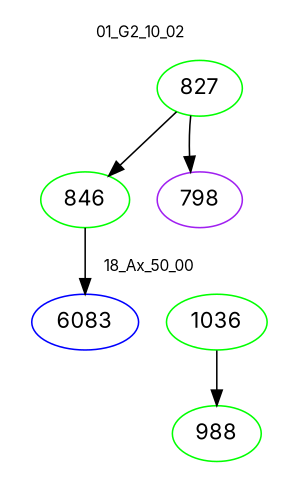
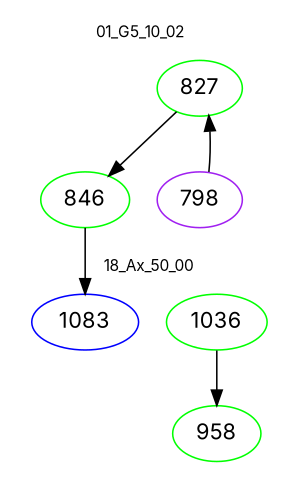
  digraph {
    fontname=Inter
    node [color=green fontname=Inter]
    edge [color=black fontname=Inter]
    n1 [label=1036]
-   n2 [color=blue label=6083]
-   n3 [label=988]
+   n2 [color=blue label=1083]
+   n3 [label=958]
    n4 [label=827]
    n5 [label=846]
    n6 [color=purple label=798]
    subgraph cluster_1 {
      color=white
      fontsize=10
      label="18_Ax_50_00"
      n1
      n2
      n3
    }
    subgraph cluster_2 {
      color=white
      fontsize=10
-     label="01_G2_10_02"
+     label="01_G5_10_02"
      n4
      n5
      n6
    }
    n1 -> n3
    n4 -> n5
-   n4 -> n6
+   n6 -> n4
    n5 -> n2
  }
